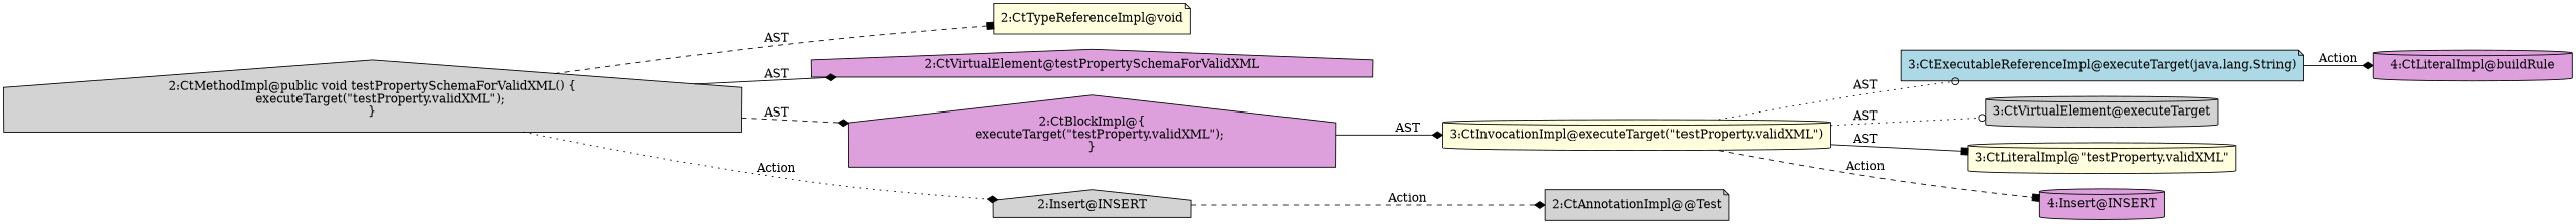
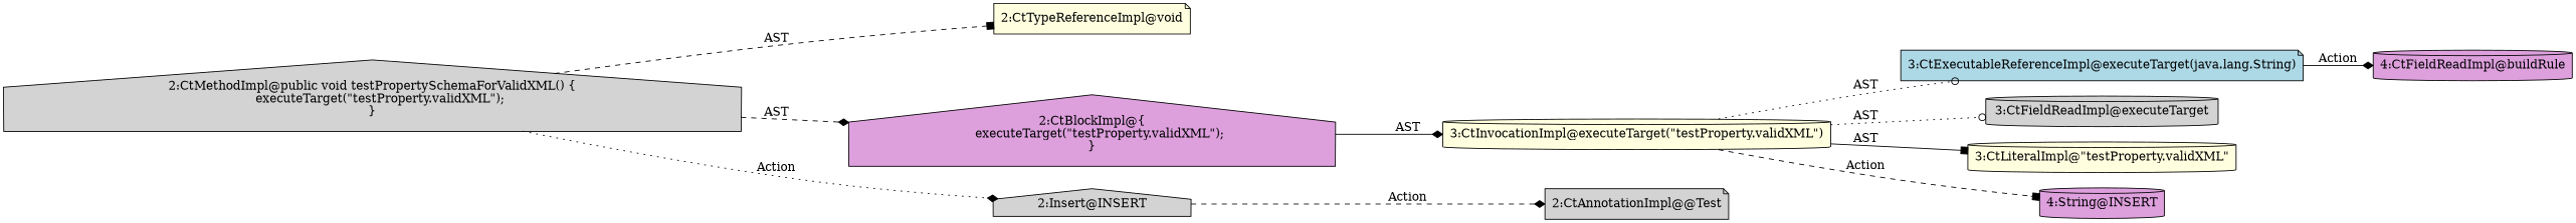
  digraph {
    rankdir=LR
    node [fillcolor=plum shape=cylinder style=filled]
    edge [arrowhead=diamond style=solid]
    n1 [fillcolor=lightyellow label="2:CtTypeReferenceImpl@void" shape=note]
-   n2 [label="2:CtVirtualElement@testPropertySchemaForValidXML" shape=house]
    n3 [fillcolor=lightblue label="3:CtExecutableReferenceImpl@executeTarget(java.lang.String)" shape=note]
-   n4 [label="4:CtLiteralImpl@buildRule"]
-   n5 [fillcolor=lightgrey label="3:CtVirtualElement@executeTarget"]
+   n4 [label="4:CtFieldReadImpl@buildRule"]
+   n5 [fillcolor=lightgrey label="3:CtFieldReadImpl@executeTarget"]
    n6 [fillcolor=lightyellow label="3:CtLiteralImpl@\"testProperty.validXML\""]
    n7 [fillcolor=lightyellow label="3:CtInvocationImpl@executeTarget(\"testProperty.validXML\")"]
-   n8 [label="4:Insert@INSERT"]
+   n8 [label="4:String@INSERT"]
    n9 [label="2:CtBlockImpl@\{\n    executeTarget(\"testProperty.validXML\");\n\}" shape=house]
    n10 [fillcolor=lightgrey label="2:CtMethodImpl@public void testPropertySchemaForValidXML() \{\n    executeTarget(\"testProperty.validXML\");\n\}" shape=house]
    n11 [fillcolor=lightgrey label="2:Insert@INSERT" shape=house]
    n12 [fillcolor=lightgrey label="2:CtAnnotationImpl@@Test" shape=note]
    n3 -> n4 [label=Action]
    n7 -> n3 [arrowhead=odot label=AST style=dotted]
    n7 -> n5 [arrowhead=odot label=AST style=dotted]
    n7 -> n6 [arrowhead=box label=AST]
    n7 -> n8 [arrowhead=box label=Action style=dashed]
    n9 -> n7 [label=AST]
    n10 -> n1 [arrowhead=box label=AST style=dashed]
-   n10 -> n2 [label=AST]
    n10 -> n9 [label=AST style=dashed]
    n10 -> n11 [label=Action style=dotted]
    n11 -> n12 [label=Action style=dashed]
  }
